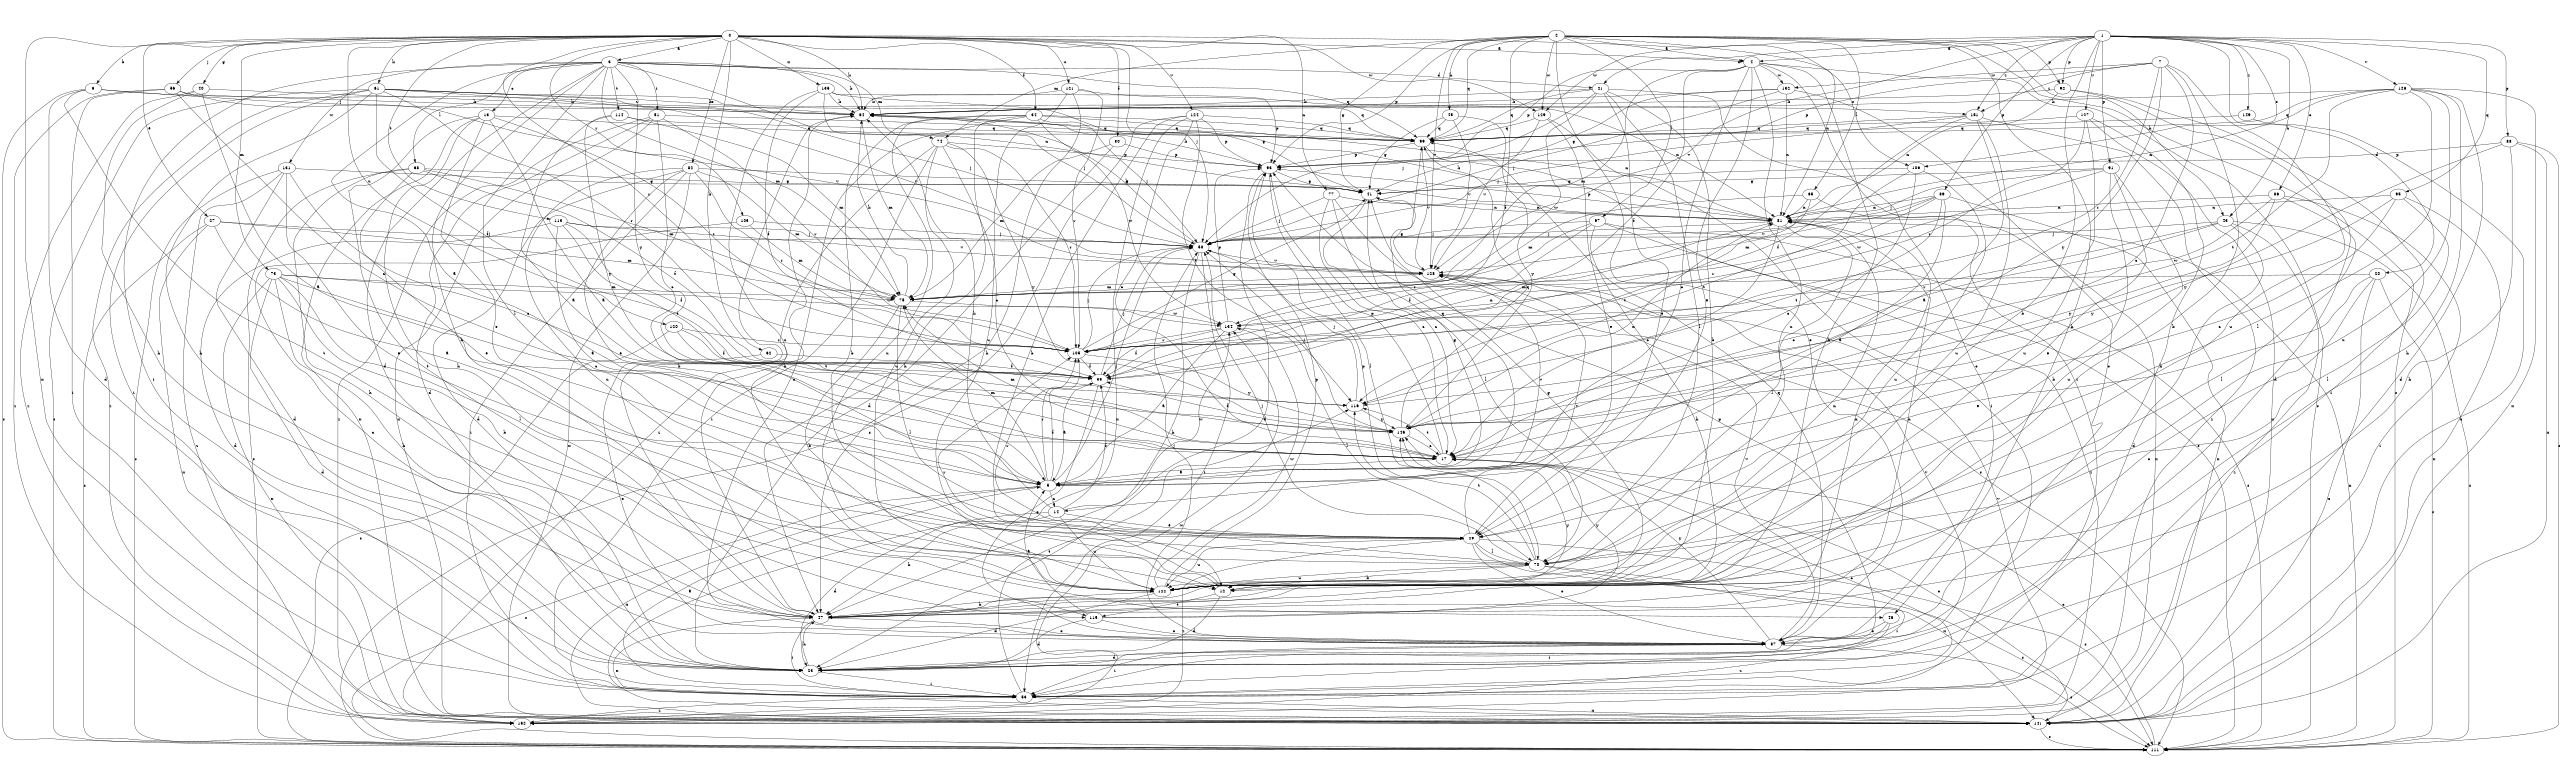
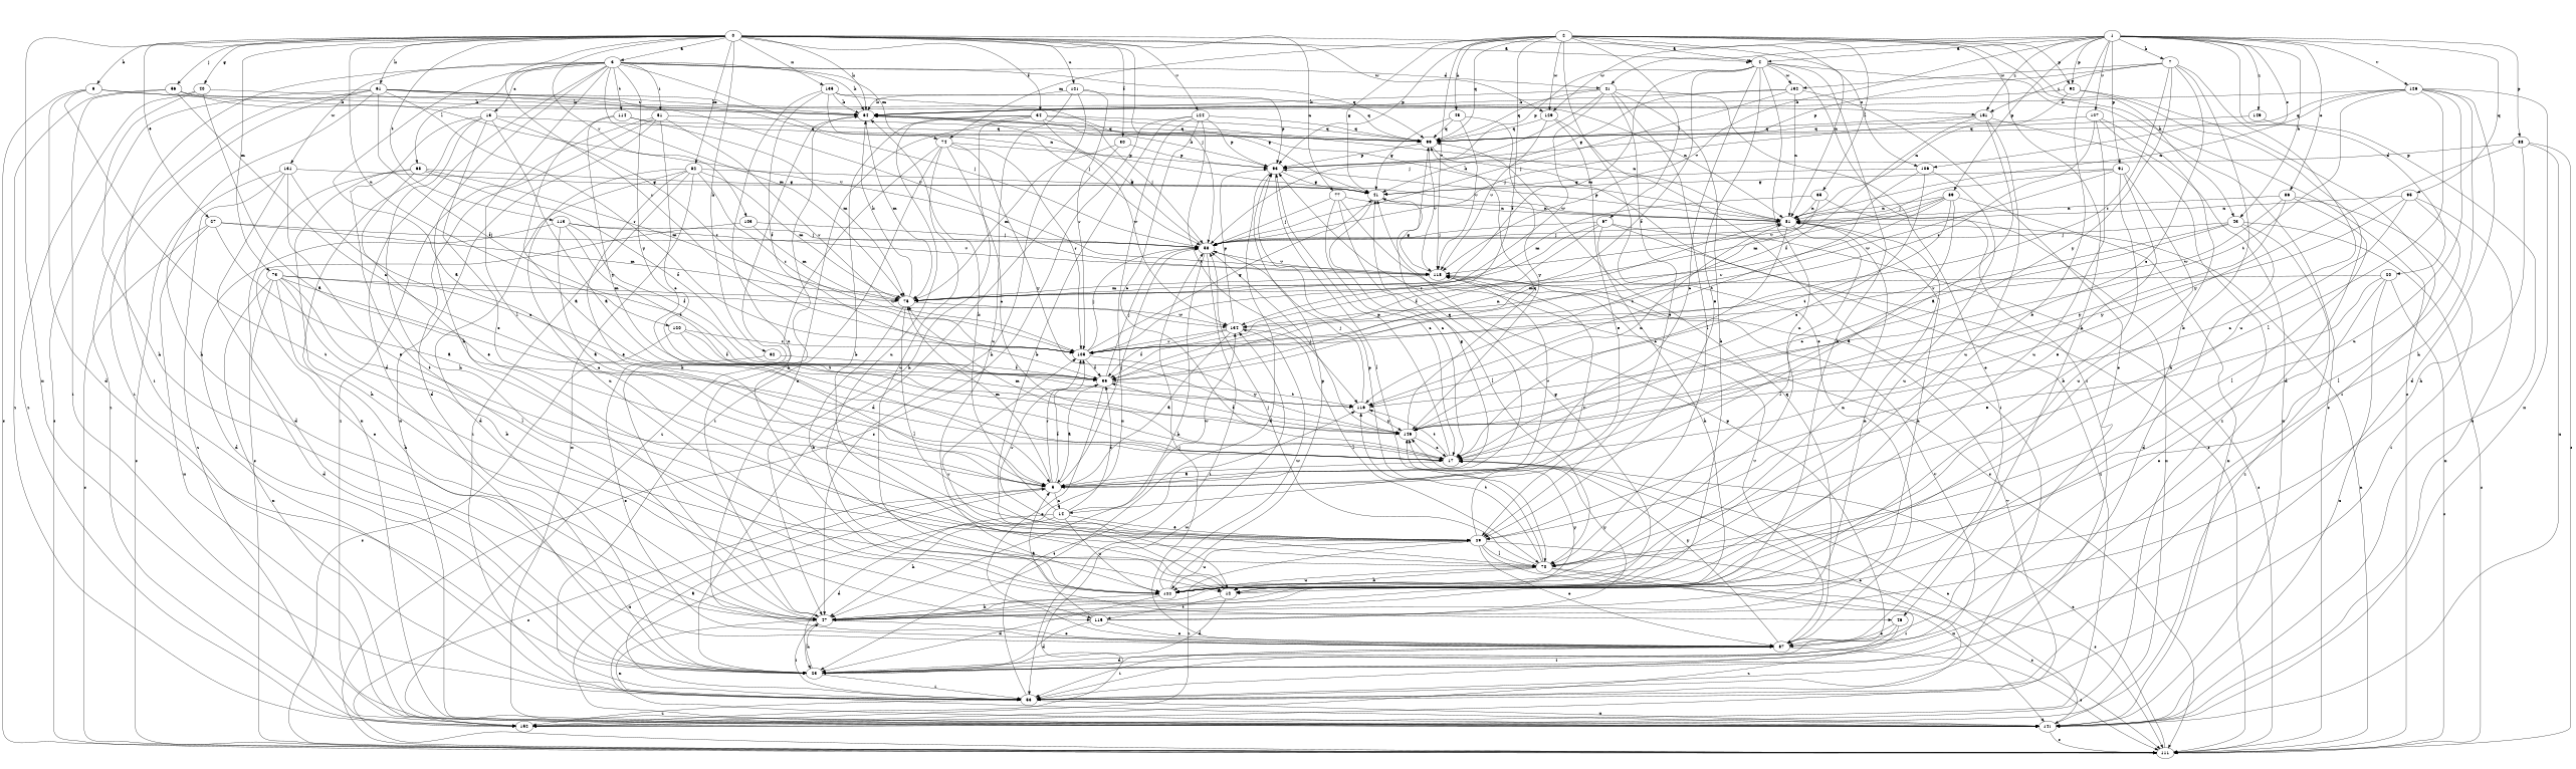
  strict digraph {
    0
    3
    4
    6
    27
    30
    34
    40
    56
    58
    61
    62
    64
    73
    77
    82
    103
    105
    106
    113
    120
    121
    124
    129
    135
    141
    21
    46
    74
    81
    99
    5
    13
    23
    51
    53
    68
    70
    75
    114
    131
    146
    35
    93
    111
    14
    29
    47
    122
    132
    151
    115
    12
    87
    134
    152
-   128
+   128 [label=118]
    17
    41
    116
    1
    7
    20
    43
    86
    88
    89
    91
    92
    95
    126
    127
    149
    2
    45
    65
    67
    0 -> 3 [label=a]
    0 -> 4 [label=a]
    0 -> 6 [label=b]
    0 -> 27 [label=e]
    0 -> 30 [label=f]
    0 -> 34 [label=f]
    0 -> 40 [label=g]
    0 -> 56 [label=j]
    0 -> 58 [label=j]
    0 -> 61 [label=k]
    0 -> 62 [label=k]
    0 -> 64 [label=k]
    0 -> 73 [label=m]
    0 -> 77 [label=n]
    0 -> 82 [label=o]
    0 -> 103 [label=r]
    0 -> 105 [label=r]
    0 -> 106 [label=s]
    0 -> 113 [label=t]
    0 -> 120 [label=u]
    0 -> 121 [label=u]
    0 -> 124 [label=v]
    0 -> 129 [label=w]
    0 -> 135 [label=x]
    0 -> 141 [label=x]
    3 -> 64 [label=k]
    3 -> 21 [label=d]
    3 -> 46 [label=h]
    3 -> 74 [label=m]
    3 -> 81 [label=n]
    3 -> 99 [label=q]
    3 -> 5 [label=a]
    3 -> 13 [label=c]
    3 -> 23 [label=d]
    3 -> 51 [label=i]
    3 -> 53 [label=i]
    3 -> 68 [label=l]
    3 -> 70 [label=l]
    3 -> 75 [label=m]
    3 -> 114 [label=t]
    3 -> 131 [label=w]
    3 -> 146 [label=y]
    4 -> 53 [label=i]
    4 -> 75 [label=m]
    4 -> 35 [label=f]
    4 -> 93 [label=p]
    4 -> 111 [label=s]
    4 -> 14 [label=c]
    4 -> 29 [label=e]
    4 -> 47 [label=h]
    4 -> 122 [label=u]
    4 -> 132 [label=w]
-   6 -> 64 [label=j]
+   6 -> 64 [label=k]
    6 -> 23 [label=d]
    6 -> 111 [label=s]
    6 -> 151 [label=z]
    6 -> 115 [label=t]
    27 -> 58 [label=j]
    27 -> 141 [label=x]
    27 -> 5 [label=a]
    27 -> 75 [label=m]
    27 -> 111 [label=s]
    30 -> 23 [label=d]
    30 -> 75 [label=m]
    30 -> 93 [label=p]
    34 -> 58 [label=j]
    34 -> 81 [label=n]
    34 -> 99 [label=q]
    34 -> 47 [label=h]
    34 -> 122 [label=u]
    34 -> 12 [label=b]
    34 -> 87 [label=o]
    34 -> 134 [label=w]
    40 -> 64 [label=k]
    40 -> 5 [label=a]
    40 -> 47 [label=h]
    40 -> 152 [label=z]
    56 -> 64 [label=k]
    56 -> 53 [label=i]
    56 -> 152 [label=z]
    56 -> 128 [label=v]
    56 -> 17 [label=c]
    58 -> 64 [label=k]
    58 -> 53 [label=i]
    58 -> 47 [label=h]
    58 -> 128 [label=v]
    61 -> 58 [label=j]
    61 -> 64 [label=k]
    61 -> 105 [label=r]
    61 -> 99 [label=q]
    61 -> 53 [label=i]
    61 -> 35 [label=f]
    61 -> 111 [label=s]
    61 -> 47 [label=h]
    61 -> 152 [label=z]
    61 -> 128 [label=v]
    62 -> 35 [label=f]
    62 -> 87 [label=o]
    64 -> 99 [label=q]
    64 -> 75 [label=m]
    64 -> 47 [label=h]
    73 -> 141 [label=x]
    73 -> 23 [label=d]
    73 -> 70 [label=l]
    73 -> 75 [label=m]
    73 -> 47 [label=h]
    73 -> 12 [label=b]
    73 -> 134 [label=w]
    73 -> 17 [label=c]
    77 -> 58 [label=j]
    77 -> 81 [label=n]
    77 -> 70 [label=l]
    77 -> 111 [label=s]
    77 -> 17 [label=c]
    82 -> 105 [label=r]
    82 -> 141 [label=x]
    82 -> 23 [label=d]
    82 -> 53 [label=i]
    82 -> 75 [label=m]
    82 -> 29 [label=e]
    82 -> 122 [label=u]
    82 -> 41 [label=g]
    103 -> 58 [label=j]
    103 -> 75 [label=m]
    103 -> 87 [label=o]
    105 -> 58 [label=j]
    105 -> 146 [label=y]
    105 -> 35 [label=f]
    105 -> 41 [label=g]
    106 -> 122 [label=u]
    106 -> 17 [label=c]
    106 -> 41 [label=g]
    106 -> 116 [label=t]
    113 -> 58 [label=j]
    113 -> 5 [label=a]
    113 -> 23 [label=d]
    113 -> 35 [label=f]
    113 -> 128 [label=v]
    113 -> 116 [label=t]
    120 -> 105 [label=r]
    120 -> 35 [label=f]
    120 -> 111 [label=s]
    120 -> 116 [label=t]
    121 -> 64 [label=k]
    121 -> 105 [label=r]
    121 -> 81 [label=n]
    121 -> 47 [label=h]
    121 -> 122 [label=u]
    124 -> 141 [label=x]
    124 -> 99 [label=q]
    124 -> 93 [label=p]
    124 -> 111 [label=s]
    124 -> 12 [label=b]
    124 -> 17 [label=c]
    124 -> 116 [label=t]
    129 -> 99 [label=q]
    129 -> 53 [label=i]
    129 -> 29 [label=e]
    129 -> 128 [label=v]
    135 -> 58 [label=j]
    135 -> 64 [label=k]
    135 -> 35 [label=f]
    135 -> 93 [label=p]
    135 -> 122 [label=u]
    135 -> 41 [label=g]
    141 -> 111 [label=s]
    141 -> 17 [label=c]
    21 -> 58 [label=j]
    21 -> 64 [label=k]
    21 -> 99 [label=q]
    21 -> 70 [label=l]
    21 -> 29 [label=e]
    21 -> 12 [label=b]
    21 -> 87 [label=o]
    21 -> 134 [label=w]
    46 -> 53 [label=i]
    46 -> 87 [label=o]
    46 -> 152 [label=z]
    74 -> 105 [label=r]
    74 -> 53 [label=i]
    74 -> 146 [label=y]
    74 -> 93 [label=p]
    74 -> 122 [label=u]
    74 -> 152 [label=z]
    74 -> 17 [label=c]
    81 -> 58 [label=j]
    81 -> 64 [label=k]
    81 -> 70 [label=l]
    81 -> 93 [label=p]
    81 -> 17 [label=c]
    99 -> 93 [label=p]
    99 -> 111 [label=s]
    99 -> 128 [label=v]
    5 -> 58 [label=j]
    5 -> 105 [label=r]
    5 -> 141 [label=x]
    5 -> 99 [label=q]
    5 -> 75 [label=m]
    5 -> 35 [label=f]
    5 -> 111 [label=s]
    5 -> 14 [label=c]
    5 -> 128 [label=v]
    5 -> 41 [label=g]
    13 -> 105 [label=r]
    13 -> 141 [label=x]
    13 -> 99 [label=q]
    13 -> 5 [label=a]
    13 -> 29 [label=e]
    13 -> 47 [label=h]
    13 -> 115 [label=t]
    23 -> 53 [label=i]
    23 -> 93 [label=p]
    23 -> 47 [label=h]
    23 -> 128 [label=v]
    51 -> 105 [label=r]
    51 -> 141 [label=x]
    51 -> 99 [label=q]
    51 -> 23 [label=d]
    51 -> 152 [label=z]
    51 -> 17 [label=c]
    53 -> 141 [label=x]
    53 -> 5 [label=a]
    53 -> 152 [label=z]
    53 -> 17 [label=c]
    53 -> 116 [label=t]
    68 -> 75 [label=m]
    68 -> 35 [label=f]
    68 -> 111 [label=s]
    68 -> 29 [label=e]
    68 -> 47 [label=h]
    68 -> 41 [label=g]
    70 -> 58 [label=j]
    70 -> 53 [label=i]
    70 -> 93 [label=p]
    70 -> 111 [label=s]
    70 -> 122 [label=u]
    70 -> 12 [label=b]
    70 -> 116 [label=t]
    75 -> 64 [label=k]
    75 -> 70 [label=l]
    75 -> 12 [label=b]
    75 -> 134 [label=w]
    114 -> 99 [label=q]
    114 -> 5 [label=a]
    114 -> 75 [label=m]
    114 -> 146 [label=y]
    131 -> 23 [label=d]
    131 -> 111 [label=s]
    131 -> 29 [label=e]
    131 -> 152 [label=z]
    131 -> 17 [label=c]
    131 -> 41 [label=g]
    146 -> 58 [label=j]
    146 -> 81 [label=n]
    146 -> 99 [label=q]
    146 -> 35 [label=f]
    146 -> 17 [label=c]
    35 -> 58 [label=j]
    35 -> 81 [label=n]
    35 -> 5 [label=a]
    35 -> 87 [label=o]
+   35 -> 116 [label=t]
    93 -> 64 [label=k]
    93 -> 23 [label=d]
    93 -> 70 [label=l]
    93 -> 41 [label=g]
    111 -> 81 [label=n]
    111 -> 17 [label=c]
    14 -> 64 [label=k]
    14 -> 23 [label=d]
    14 -> 35 [label=f]
    14 -> 29 [label=e]
    14 -> 47 [label=h]
    14 -> 122 [label=u]
    14 -> 134 [label=w]
    29 -> 105 [label=r]
    29 -> 141 [label=x]
    29 -> 70 [label=l]
    29 -> 111 [label=s]
    29 -> 122 [label=u]
    29 -> 87 [label=o]
    29 -> 152 [label=z]
    29 -> 128 [label=v]
    47 -> 64 [label=k]
    47 -> 141 [label=x]
    47 -> 81 [label=n]
    47 -> 53 [label=i]
    47 -> 146 [label=y]
    47 -> 87 [label=o]
    122 -> 81 [label=n]
    122 -> 23 [label=d]
    122 -> 93 [label=p]
    122 -> 47 [label=h]
    122 -> 134 [label=w]
    132 -> 58 [label=j]
    132 -> 64 [label=k]
    132 -> 81 [label=n]
    132 -> 87 [label=o]
    132 -> 41 [label=g]
    151 -> 58 [label=j]
    151 -> 99 [label=q]
    151 -> 5 [label=a]
    151 -> 35 [label=f]
    151 -> 122 [label=u]
    151 -> 152 [label=z]
    115 -> 81 [label=n]
    115 -> 5 [label=a]
    115 -> 23 [label=d]
    115 -> 146 [label=y]
    115 -> 87 [label=o]
    12 -> 105 [label=r]
    12 -> 23 [label=d]
    12 -> 115 [label=t]
    12 -> 41 [label=g]
    87 -> 58 [label=j]
    87 -> 99 [label=q]
    87 -> 23 [label=d]
    87 -> 53 [label=i]
    87 -> 146 [label=y]
    87 -> 111 [label=s]
    87 -> 128 [label=v]
    134 -> 105 [label=r]
    134 -> 5 [label=a]
    134 -> 70 [label=l]
    134 -> 35 [label=f]
    134 -> 93 [label=p]
    152 -> 134 [label=w]
    152 -> 128 [label=v]
    128 -> 75 [label=m]
    128 -> 41 [label=g]
    17 -> 5 [label=a]
    17 -> 75 [label=m]
    17 -> 93 [label=p]
    17 -> 116 [label=t]
    41 -> 81 [label=n]
    41 -> 17 [label=c]
    116 -> 58 [label=j]
    116 -> 146 [label=y]
    1 -> 4 [label=a]
    1 -> 106 [label=s]
    1 -> 129 [label=w]
    1 -> 21 [label=d]
    1 -> 151 [label=z]
    1 -> 12 [label=b]
    1 -> 128 [label=v]
+   1 -> 7 [label=b]
    1 -> 20 [label=d]
    1 -> 43 [label=h]
    1 -> 86 [label=o]
    1 -> 88 [label=p]
    1 -> 89 [label=p]
    1 -> 91 [label=p]
    1 -> 92 [label=p]
    1 -> 95 [label=q]
    1 -> 126 [label=v]
    1 -> 127 [label=v]
    1 -> 149 [label=z]
    7 -> 105 [label=r]
    7 -> 146 [label=y]
    7 -> 93 [label=p]
    7 -> 122 [label=u]
    7 -> 132 [label=w]
    7 -> 151 [label=z]
    7 -> 12 [label=b]
    7 -> 17 [label=c]
    20 -> 141 [label=x]
    20 -> 75 [label=m]
    20 -> 111 [label=s]
    20 -> 29 [label=e]
    20 -> 87 [label=o]
    43 -> 58 [label=j]
    43 -> 105 [label=r]
    43 -> 23 [label=d]
    43 -> 111 [label=s]
    43 -> 152 [label=z]
    43 -> 17 [label=c]
    86 -> 81 [label=n]
    86 -> 53 [label=i]
    86 -> 70 [label=l]
    86 -> 146 [label=y]
    86 -> 134 [label=w]
    88 -> 141 [label=x]
    88 -> 146 [label=y]
    88 -> 93 [label=p]
    88 -> 111 [label=s]
    88 -> 47 [label=h]
    89 -> 105 [label=r]
    89 -> 141 [label=x]
    89 -> 81 [label=n]
    89 -> 5 [label=a]
    89 -> 75 [label=m]
    89 -> 128 [label=v]
    89 -> 116 [label=t]
    91 -> 58 [label=j]
    91 -> 29 [label=e]
    91 -> 122 [label=u]
    91 -> 12 [label=b]
    91 -> 134 [label=w]
    91 -> 41 [label=g]
    92 -> 64 [label=k]
    92 -> 81 [label=n]
    92 -> 23 [label=d]
    92 -> 53 [label=i]
    95 -> 141 [label=x]
    95 -> 81 [label=n]
    95 -> 70 [label=l]
    95 -> 146 [label=y]
    95 -> 17 [label=c]
    126 -> 64 [label=k]
    126 -> 141 [label=x]
    126 -> 81 [label=n]
    126 -> 99 [label=q]
    126 -> 23 [label=d]
    126 -> 70 [label=l]
    126 -> 47 [label=h]
    126 -> 122 [label=u]
    126 -> 116 [label=t]
    127 -> 105 [label=r]
    127 -> 141 [label=x]
    127 -> 99 [label=q]
    127 -> 47 [label=h]
    127 -> 122 [label=u]
    149 -> 141 [label=x]
    149 -> 99 [label=q]
    2 -> 4 [label=a]
    2 -> 129 [label=w]
    2 -> 46 [label=h]
    2 -> 74 [label=m]
    2 -> 81 [label=n]
    2 -> 99 [label=q]
    2 -> 35 [label=f]
    2 -> 93 [label=p]
    2 -> 111 [label=s]
    2 -> 87 [label=o]
    2 -> 128 [label=v]
    2 -> 41 [label=g]
    2 -> 43 [label=h]
    2 -> 92 [label=p]
    2 -> 45 [label=h]
    2 -> 65 [label=l]
    2 -> 67 [label=l]
    45 -> 99 [label=q]
    45 -> 146 [label=y]
    45 -> 128 [label=v]
    45 -> 41 [label=g]
    65 -> 141 [label=x]
    65 -> 81 [label=n]
    65 -> 75 [label=m]
    65 -> 116 [label=t]
    67 -> 58 [label=j]
    67 -> 105 [label=r]
    67 -> 35 [label=f]
    67 -> 111 [label=s]
    67 -> 47 [label=h]
    67 -> 152 [label=z]
  }
